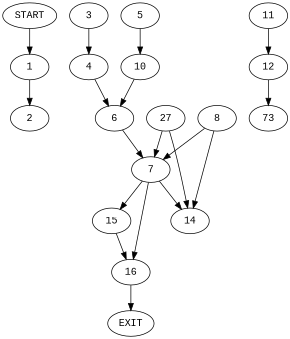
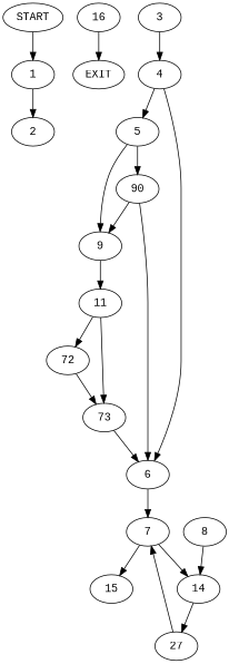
  digraph {
    fontname="Liberation Mono"
    node [fontname="Liberation Mono"]
    edge [fontname="Liberation Mono"]
    n1 [label=START]
    1
    2
    n4 [label=EXIT]
    3
    4
    5
    6
-   10
+   9
+   10 [label=90]
    7
    11
    15
    16
    14
    8
    n17 [label=27]
-   12
+   12 [label=72]
    n19 [label=73]
    n1 -> 1
    1 -> 2
    3 -> 4
+   4 -> 5
    4 -> 6
+   5 -> 9
    5 -> 10
    6 -> 7
+   9 -> 11
    10 -> 6
+   10 -> 9
    7 -> 15
-   7 -> 16
    7 -> 14
    11 -> 12
-   15 -> 16
+   11 -> n19
    16 -> n4
-   n17 -> 14
-   8 -> 7
+   14 -> n17
    8 -> 14
    n17 -> 7
    12 -> n19
+   n19 -> 6
  }
